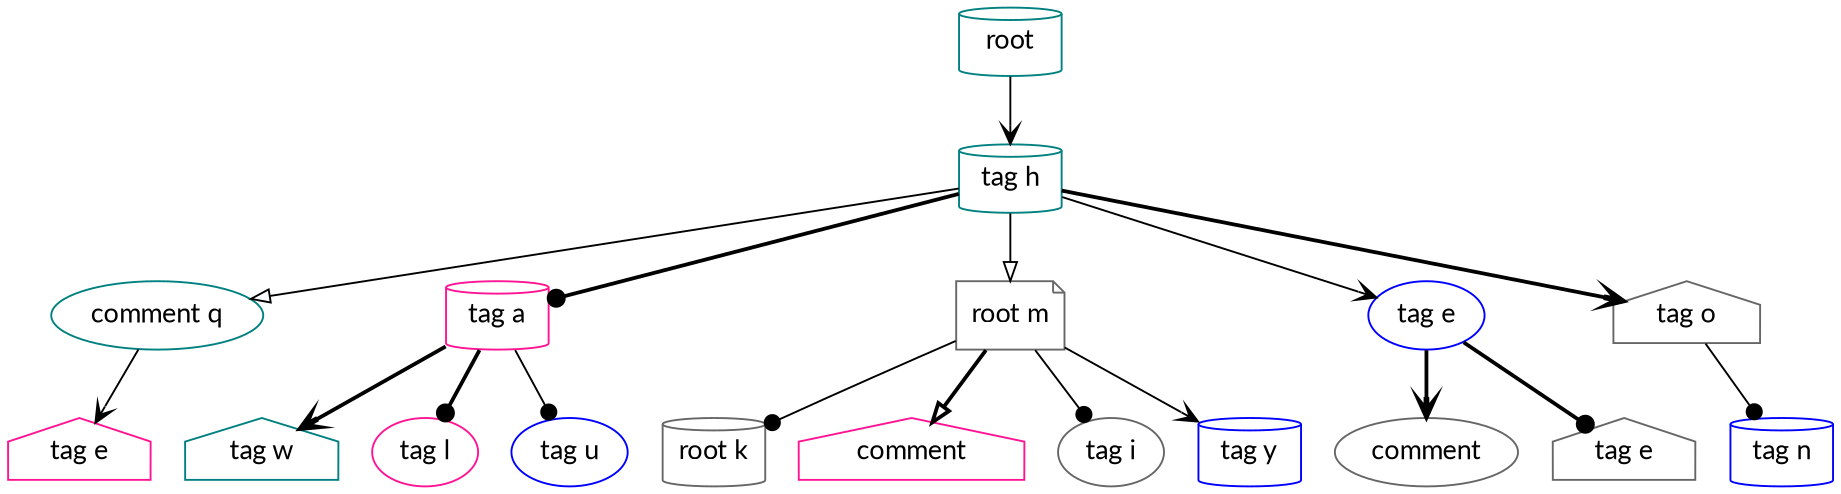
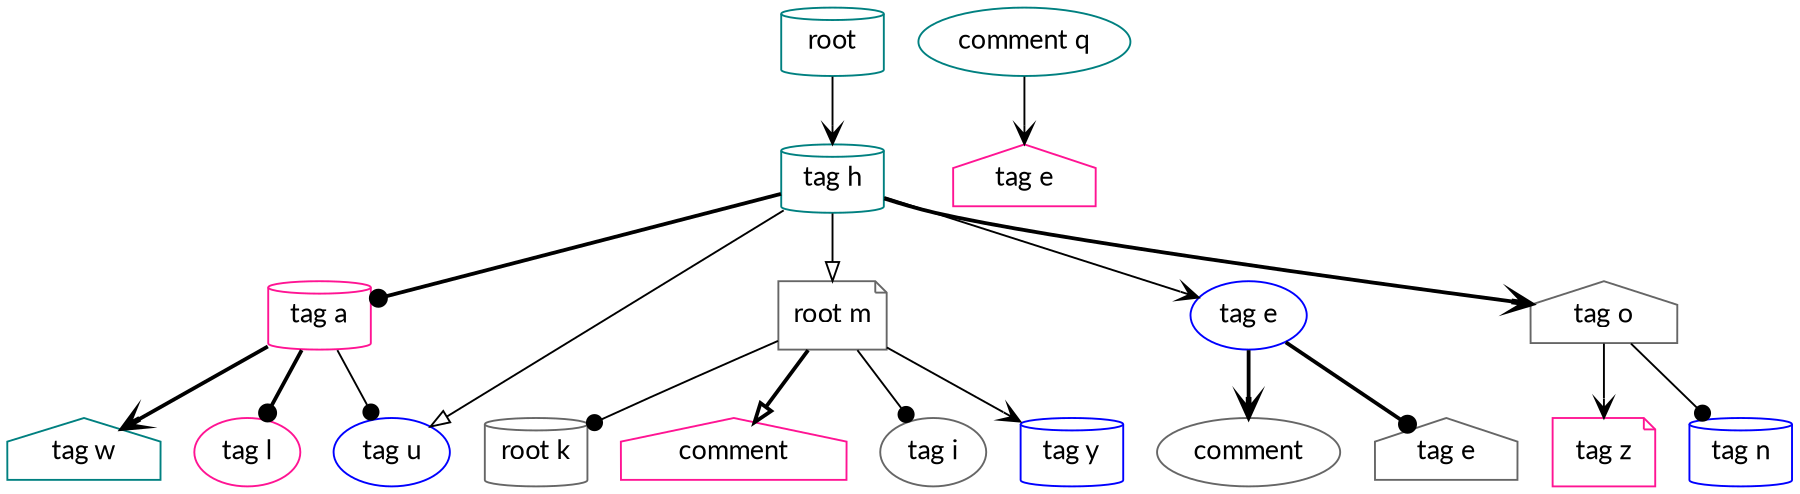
  digraph {
    fontname=Lato
    node [color=gray40 fontname=Lato shape=cylinder]
    edge [arrowhead=vee fontname=Lato style=solid]
    n1 [color=teal label=root]
    n2 [color=teal label="tag h"]
    n3 [color=teal label="comment q" shape=ellipse]
    n4 [color=deeppink label="tag a"]
    n5 [label="root m" shape=note]
    n6 [color=blue label="tag e" shape=ellipse]
    n7 [label="tag o" shape=house]
    n8 [color=deeppink label="tag e" shape=house]
    n9 [color=teal label="tag w" shape=house]
    n10 [color=deeppink label="tag l" shape=ellipse]
    n11 [color=blue label="tag u" shape=ellipse]
    n12 [label="root k"]
    n13 [color=deeppink label=comment shape=house]
    n14 [label="tag i" shape=ellipse]
    n15 [color=blue label="tag y"]
    n16 [label=comment shape=ellipse]
    n17 [label="tag e" shape=house]
+   n18 [color=deeppink label="tag z" shape=note]
    n19 [color=blue label="tag n"]
    n1 -> n2
-   n2 -> n3 [arrowhead=onormal]
+   n2 -> n11 [arrowhead=onormal]
    n2 -> n4 [arrowhead=dot style=bold]
    n2 -> n5 [arrowhead=onormal]
    n2 -> n6
    n2 -> n7 [style=bold]
    n3 -> n8
    n4 -> n9 [style=bold]
    n4 -> n10 [arrowhead=dot style=bold]
    n4 -> n11 [arrowhead=dot]
    n5 -> n12 [arrowhead=dot]
    n5 -> n13 [arrowhead=onormal style=bold]
    n5 -> n14 [arrowhead=dot]
    n5 -> n15
    n6 -> n16 [style=bold]
    n6 -> n17 [arrowhead=dot style=bold]
+   n7 -> n18
    n7 -> n19 [arrowhead=dot]
  }
